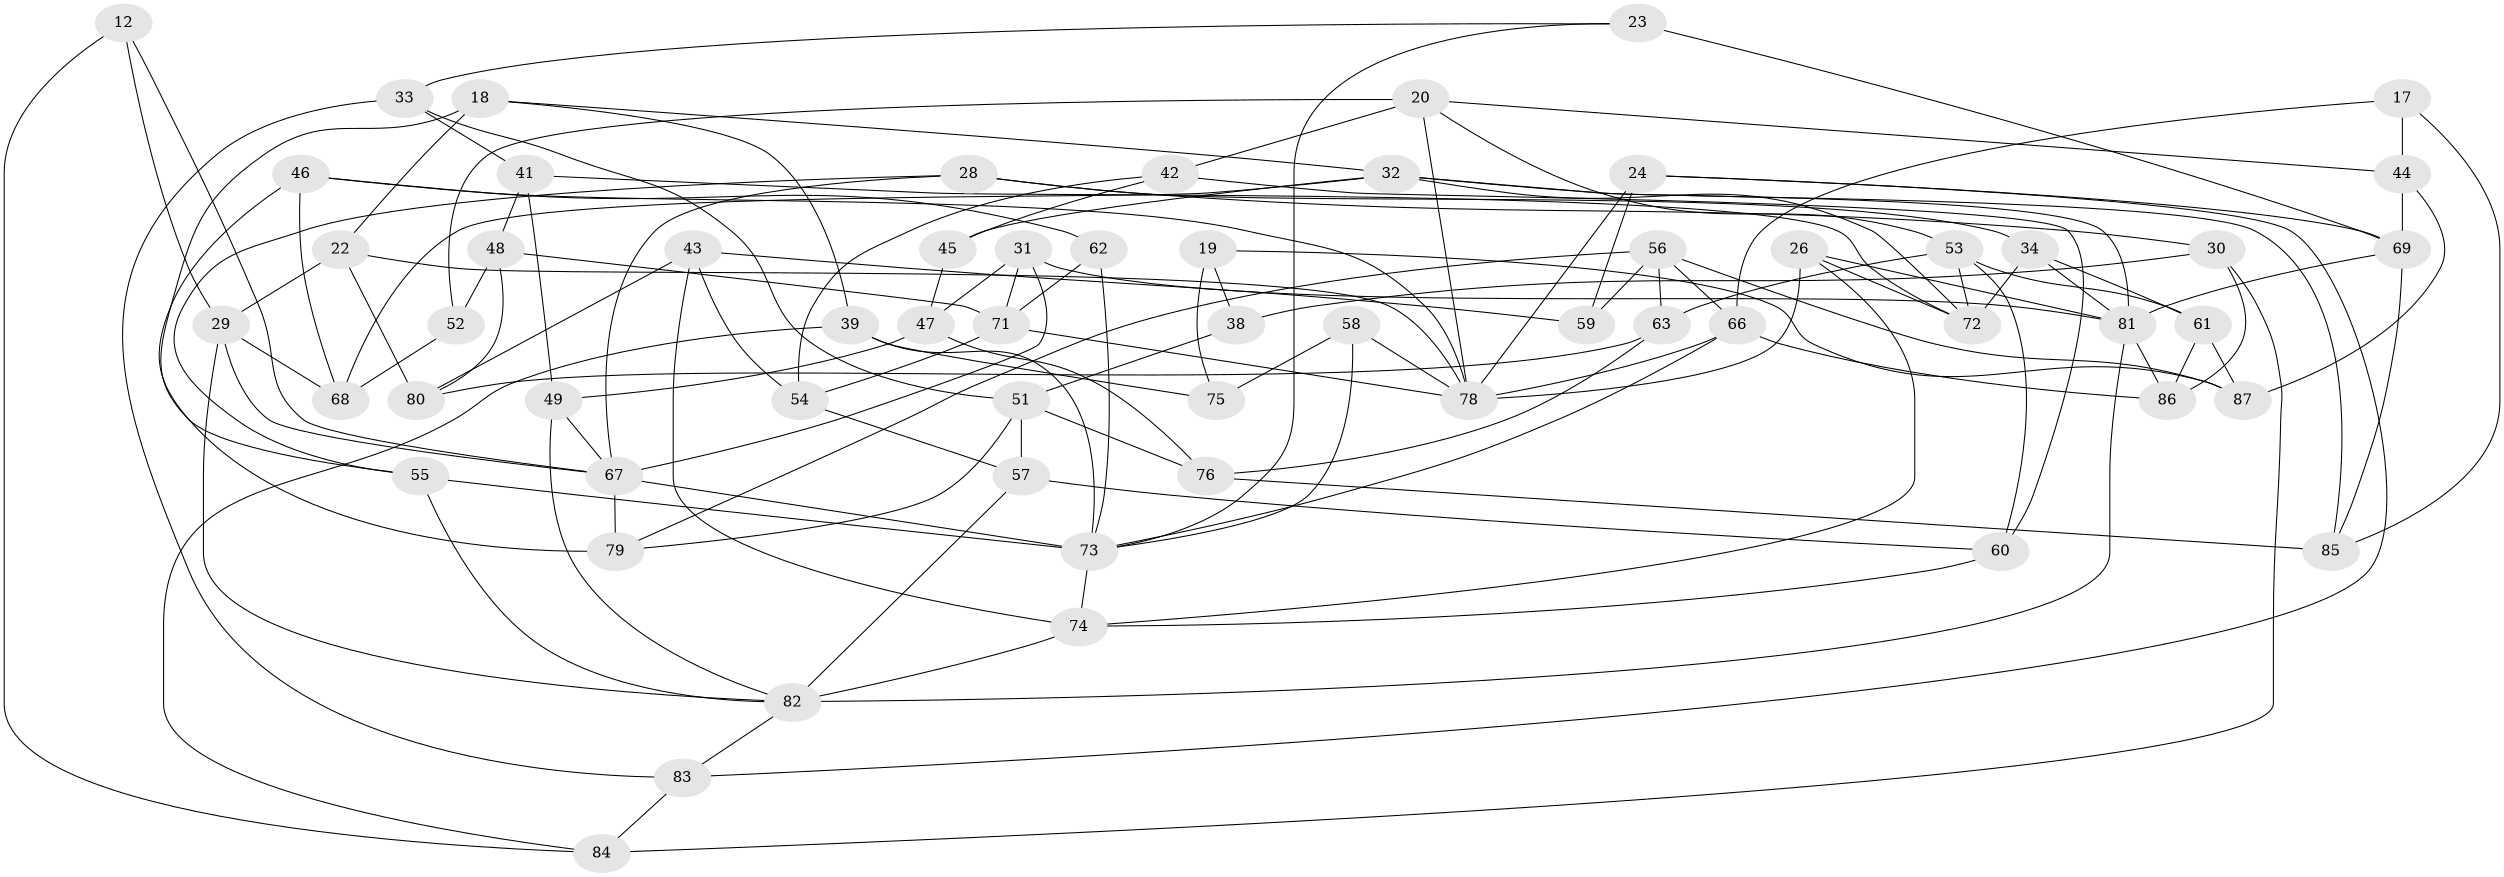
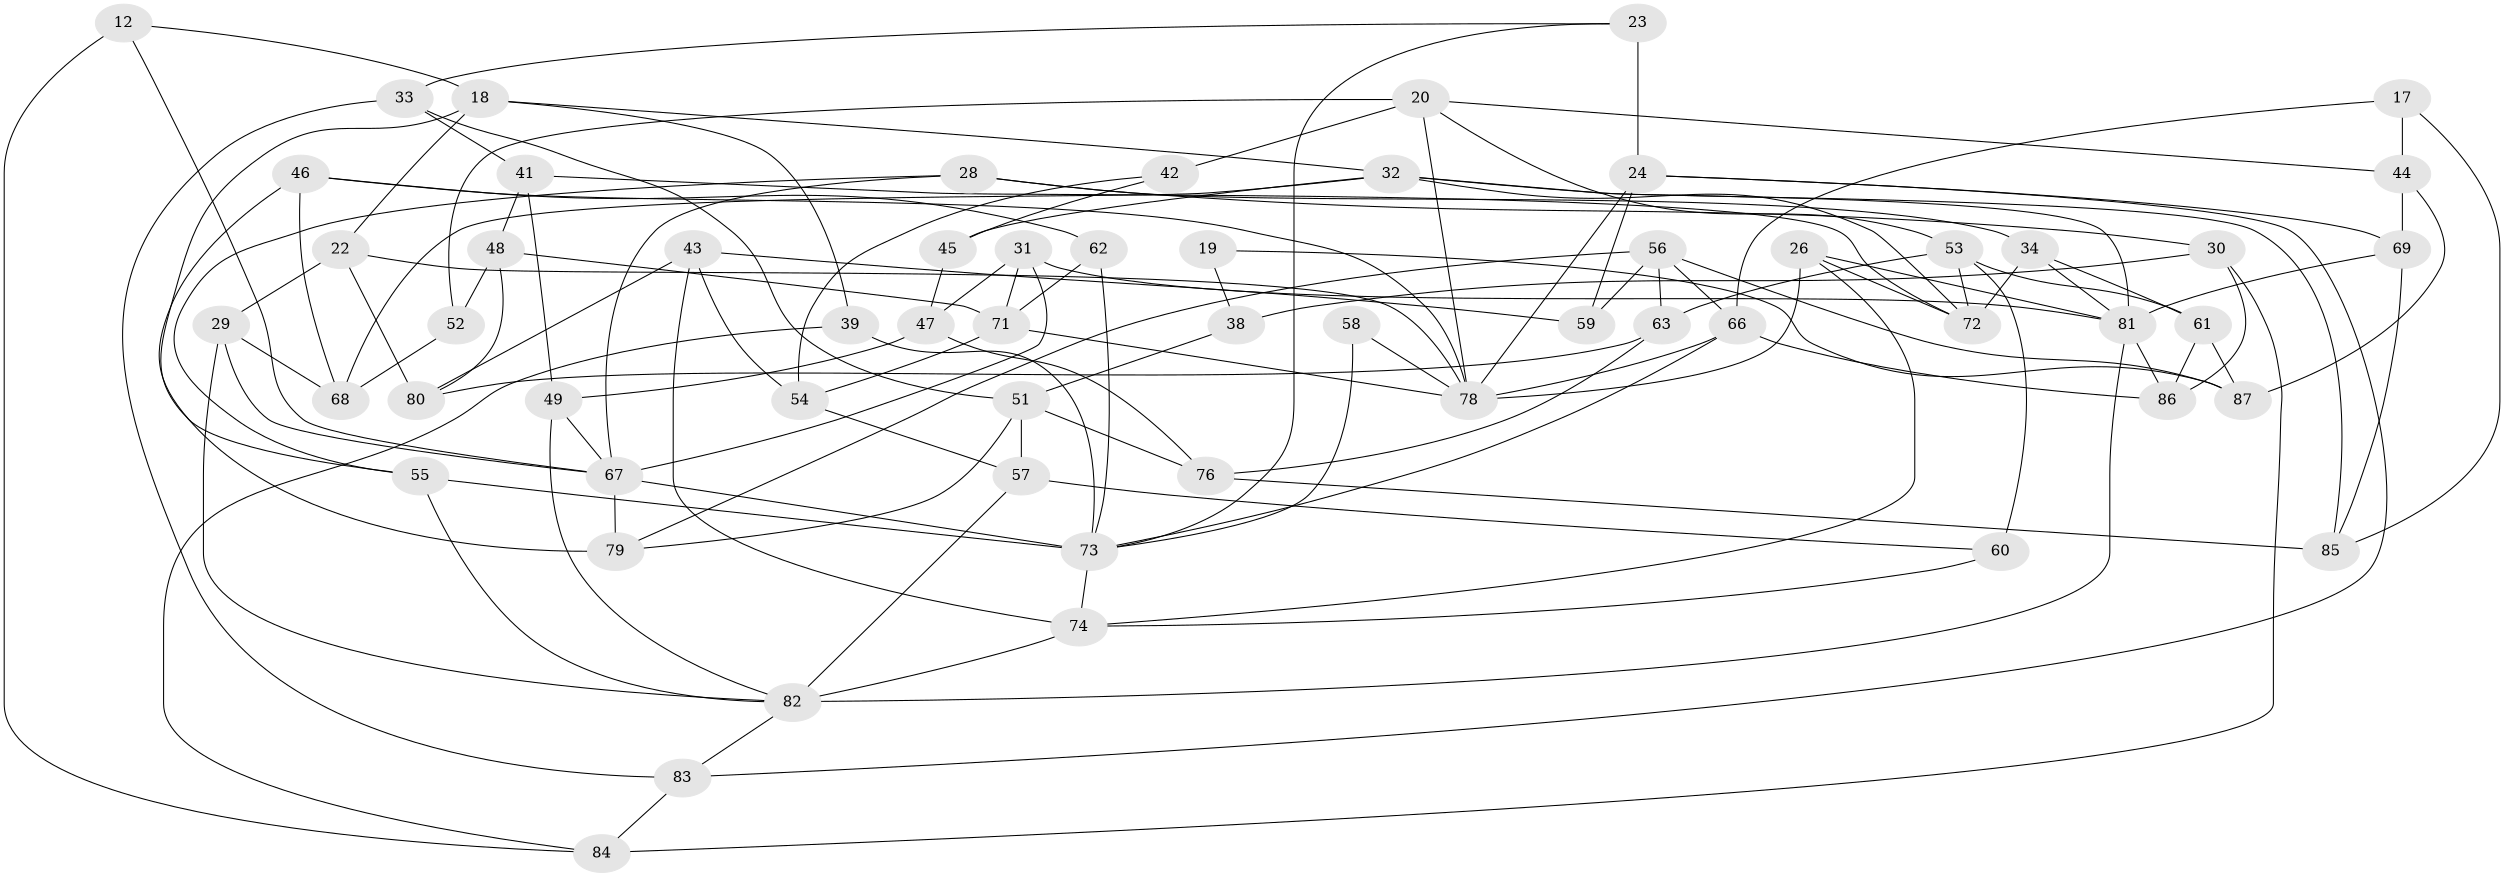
  graph {
    node [color=gray90 style=filled]
    18 [super="+4"]
    22
    32 [super="+16"]
    39
    55
    12
    67 [super="+15+65"]
    84
    73 [super="+27+37"]
    79
    17
    44
    66 [super="+35"]
    85
    n15 [label=87]
    69 [super="+3"]
    78 [super="+70"]
    86
-   75 [super="+6"]
    29
    80
    72 [super="+5"]
    81 [super="+25"]
    68
    45
    82 [super="+40"]
    19
    38
    51 [super="+7"]
    20 [super="+10"]
    42 [super="+13"]
    52
    53 [super="+36"]
    54
    60
    61
    63
    24 [super="+2"]
    59
    83
    23
    33
    41
    74 [super="+64"]
    26
    28
    30
    34
    31
    47
    71
    49
    76
    48
    57
    43
    46
    62
    56 [super="+14"]
    58 [super="+50"]
    18 -- 22
    18 -- 32
    18 -- 39
    18 -- 55
    22 -- 78
    22 -- 29
    22 -- 80
    32 -- 85
    32 -- 72
    32 -- 81
    32 -- 68
    32 -- 45
    39 -- 84
    39 -- 73
-   39 -- 75
    55 -- 73
    55 -- 82
-   12 -- 29 [weight=2]
+   12 -- 18 [weight=2]
    12 -- 67
    12 -- 84
    67 -- 73 [weight=2]
    67 -- 79
    73 -- 74
    17 -- 44
    17 -- 66
    17 -- 85
    44 -- n15
    44 -- 69
    66 -- 73
    66 -- 78 [weight=2]
    66 -- 86
    69 -- 85
    69 -- 81 [weight=2]
    29 -- 67
    29 -- 68
    29 -- 82
    81 -- 86
    81 -- 82
    45 -- 47
    82 -- 83
    19 -- n15
-   19 -- 75 [weight=2]
    19 -- 38
    38 -- 51 [weight=2]
    51 -- 79
    51 -- 76
    51 -- 57
    20 -- 44
    20 -- 78
    20 -- 42 [weight=2]
    20 -- 52
    20 -- 53
    42 -- 45 [weight=2]
    42 -- 54
-   42 -- 60
    52 -- 68
    53 -- 72 [weight=2]
    53 -- 60
    53 -- 61
    53 -- 63
    54 -- 57
    60 -- 74
    61 -- n15
    61 -- 86
    63 -- 80
    63 -- 76
    24 -- 69
    24 -- 78
    24 -- 59
    24 -- 83
    83 -- 84
    23 -- 73
-   23 -- 69 [weight=2]
+   23 -- 24 [weight=2]
    23 -- 33
    33 -- 51
    33 -- 83
    33 -- 41
    41 -- 72
    41 -- 49
    41 -- 48
    74 -- 82 [weight=2]
    26 -- 78
    26 -- 72
    26 -- 81
    26 -- 74
    28 -- 55
    28 -- 67
    28 -- 30
    28 -- 34
    30 -- 84
    30 -- 86
    30 -- 38
    34 -- 72
    34 -- 81
    34 -- 61
    31 -- 67
    31 -- 81
    31 -- 47
    31 -- 71
    47 -- 49
    47 -- 76
    71 -- 78
    71 -- 54
    49 -- 67
    49 -- 82
    76 -- 85
    48 -- 80
    48 -- 52
    48 -- 71
    57 -- 82
    57 -- 60
    43 -- 80
    43 -- 54
    43 -- 59
    43 -- 74
    46 -- 79
    46 -- 78
    46 -- 68
    46 -- 62
    62 -- 73
    62 -- 71
    56 -- 79
    56 -- 66
    56 -- n15
    56 -- 63
    56 -- 59 [weight=2]
    58 -- 73 [weight=2]
    58 -- 78 [weight=2]
-   58 -- 75 [weight=2]
  }
